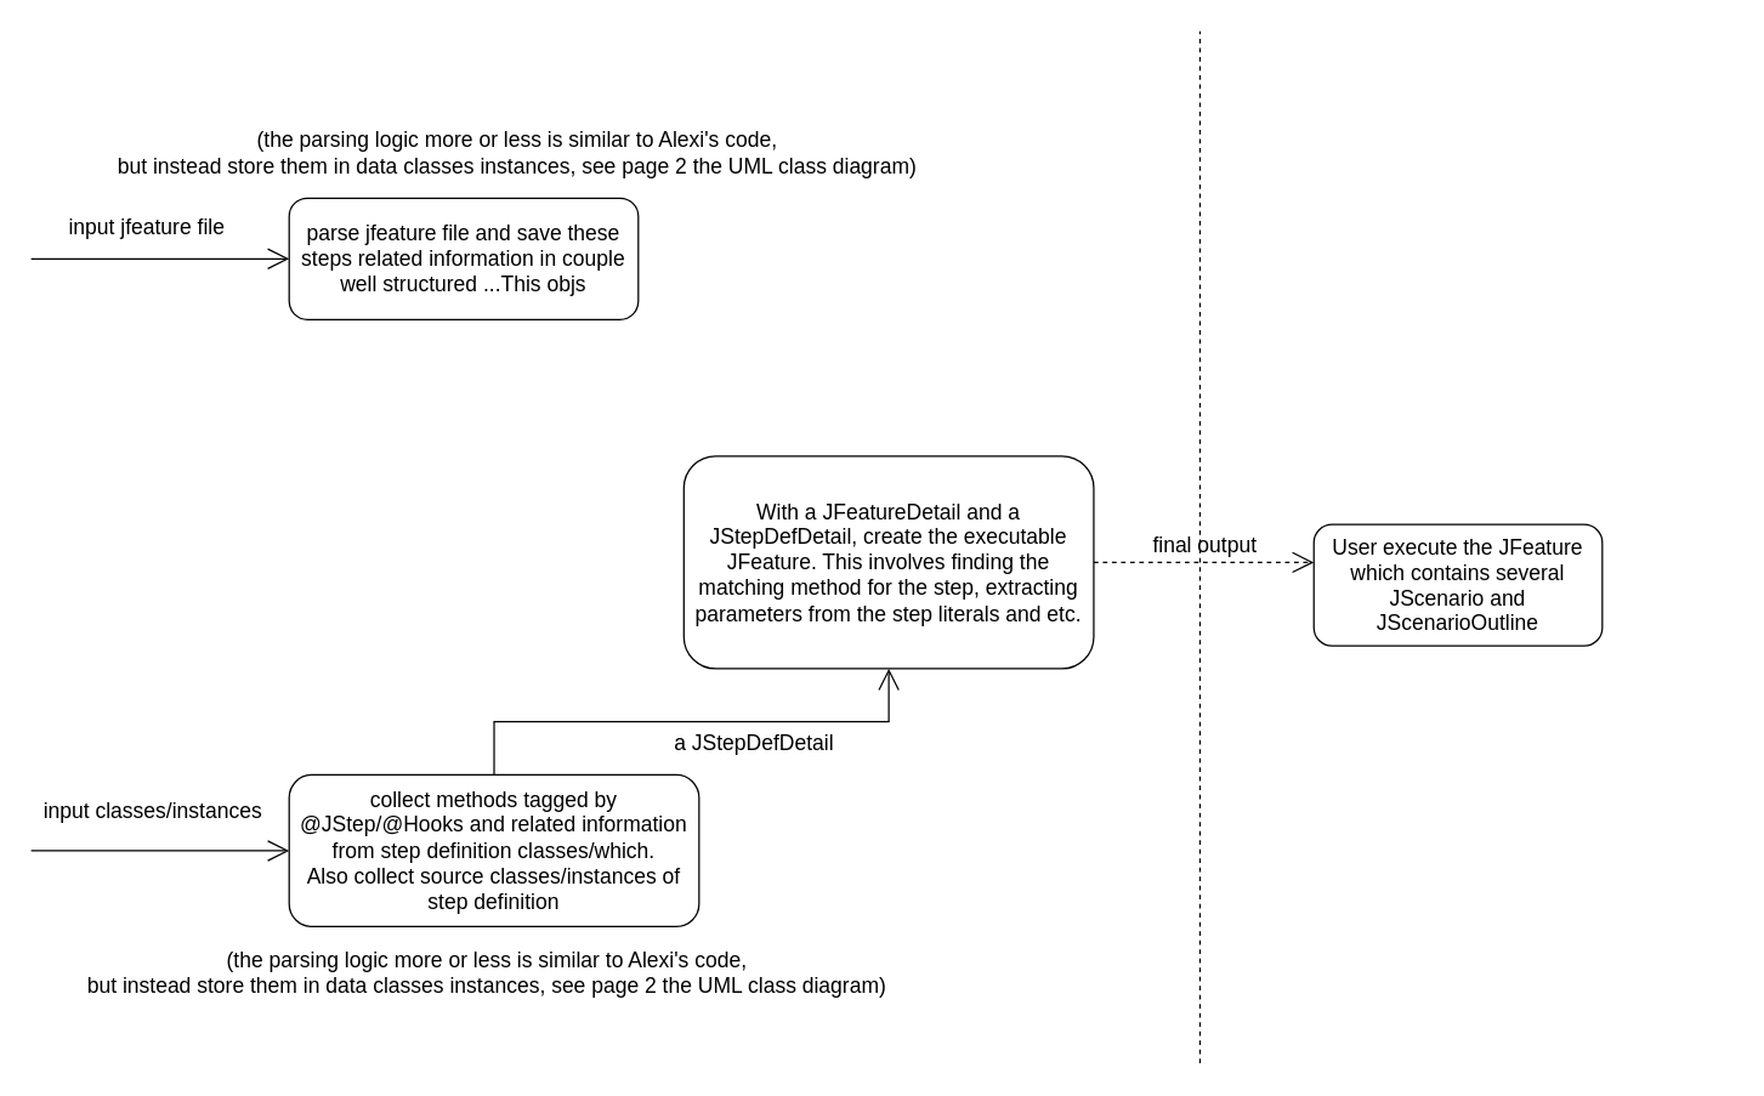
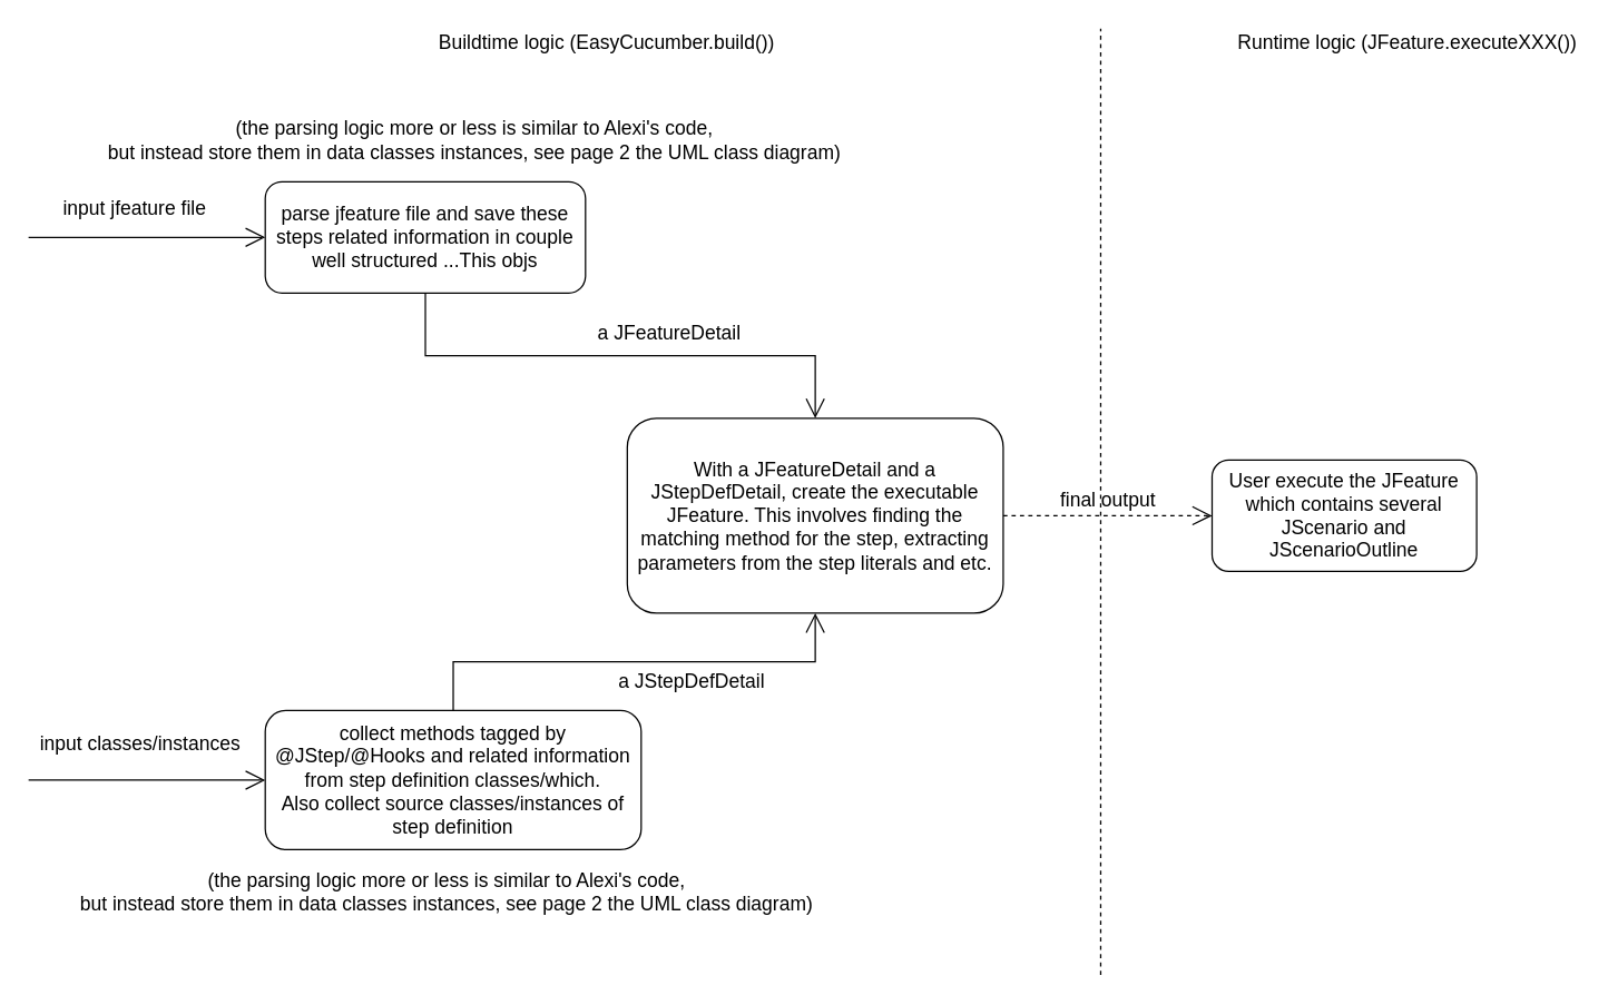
  <mxCell id="0" />
  <mxCell id="1" parent="0" />
  <mxCell id="2" value="input jfeature file" style="edgeStyle=elbowEdgeStyle;html=1;elbow=horizontal;startArrow=open;rounded=0;endArrow=none;verticalAlign=bottom;startSize=12;fontSize=14;" parent="1" source="10" edge="1"><mxGeometry x="0.111" y="-10" relative="1" as="geometry"><mxPoint x="20" y="170" as="targetPoint" /><mxPoint x="190" y="290" as="sourcePoint" /><mxPoint as="offset" /></mxGeometry></mxCell>
+ <mxCell id="3" value="a JFeatureDetail" style="edgeStyle=elbowEdgeStyle;html=1;elbow=vertical;endArrow=open;rounded=0;verticalAlign=bottom;endSize=12;fontSize=14;" parent="1" source="10" target="8" edge="1"><mxGeometry x="0.191" y="5" relative="1" as="geometry"><mxPoint x="575" y="350" as="targetPoint" /><mxPoint x="380" y="290" as="sourcePoint" /><mxPoint as="offset" /></mxGeometry></mxCell>
  <mxCell id="4" value="input classes/instances" style="edgeStyle=elbowEdgeStyle;html=1;elbow=horizontal;startArrow=open;rounded=0;endArrow=none;verticalAlign=bottom;startSize=12;fontSize=14;" parent="1" source="9" edge="1"><mxGeometry x="0.059" y="-15" relative="1" as="geometry"><mxPoint x="20" y="560" as="targetPoint" /><mxPoint as="offset" /><mxPoint x="240" y="500" as="sourcePoint" /></mxGeometry></mxCell>
  <mxCell id="5" value="a JStepDefDetail" style="edgeStyle=elbowEdgeStyle;html=1;elbow=vertical;endArrow=open;rounded=0;verticalAlign=bottom;endSize=12;fontSize=14;" parent="1" source="9" target="8" edge="1"><mxGeometry x="0.25" y="-25" relative="1" as="geometry"><mxPoint x="575" y="450" as="targetPoint" /><mxPoint x="430" y="500" as="sourcePoint" /><mxPoint as="offset" /></mxGeometry></mxCell>
  <mxCell id="6" value="final output" style="edgeStyle=elbowEdgeStyle;html=1;elbow=vertical;endArrow=open;rounded=0;verticalAlign=bottom;endSize=12;fontSize=14;exitX=1;exitY=0.5;exitDx=0;exitDy=0;dashed=1;" parent="1" source="8" target="7" edge="1"><mxGeometry relative="1" as="geometry"><mxPoint x="870" y="405" as="targetPoint" /><mxPoint x="740" y="400" as="sourcePoint" /></mxGeometry></mxCell>
- <mxCell id="7" value="User execute the JFeature which contains several JScenario and JScenarioOutline" style="shape=rect;html=1;rounded=1;whiteSpace=wrap;align=center;fontSize=14;" parent="1" vertex="1"><mxGeometry x="865" y="345" width="190" height="80" as="geometry" /></mxCell>
+ <mxCell id="7" value="User execute the JFeature which contains several JScenario and JScenarioOutline" style="shape=rect;html=1;rounded=1;whiteSpace=wrap;align=center;fontSize=14;" parent="1" vertex="1"><mxGeometry x="870" y="330" width="190" height="80" as="geometry" /></mxCell>
  <mxCell id="8" value="With&amp;nbsp;&lt;span&gt;a JFeatureDetail&amp;nbsp;&lt;/span&gt;and a JStepDefDetail, create the executable JFeature. This involves finding the matching method for the step, extracting parameters from the step literals and etc." style="shape=rect;html=1;rounded=1;whiteSpace=wrap;align=center;fontSize=14;" parent="1" vertex="1"><mxGeometry x="450" y="300" width="270" height="140" as="geometry" /></mxCell>
  <mxCell id="9" value="collect methods tagged by @JStep/@Hooks and related information from step definition classes/which.&lt;br&gt;Also collect source classes/instances of step definition" style="shape=rect;html=1;rounded=1;whiteSpace=wrap;align=center;fontSize=14;" parent="1" vertex="1"><mxGeometry x="190" y="510" width="270" height="100" as="geometry" /></mxCell>
  <mxCell id="10" value="parse jfeature file and save these steps related information in couple well structured ...This objs" style="shape=rect;html=1;rounded=1;whiteSpace=wrap;align=center;fontSize=14;" parent="1" vertex="1"><mxGeometry x="190" y="130" width="230" height="80" as="geometry" /></mxCell>
  <mxCell id="11" value="" style="endArrow=none;dashed=1;html=1;rounded=0;fontSize=14;" parent="1" edge="1"><mxGeometry width="50" height="50" relative="1" as="geometry"><mxPoint x="790" y="700" as="sourcePoint" /><mxPoint x="790" y="20" as="targetPoint" /></mxGeometry></mxCell>
+ <mxCell id="12" value="Buildtime logic (EasyCucumber.build())" style="text;html=1;align=center;verticalAlign=middle;resizable=0;points=[];autosize=1;strokeColor=none;fillColor=none;fontSize=14;" parent="1" vertex="1"><mxGeometry x="305" y="20" width="260" height="20" as="geometry" /></mxCell>
+ <mxCell id="13" value="Runtime logic (JFeature.executeXXX())" style="text;html=1;align=center;verticalAlign=middle;resizable=0;points=[];autosize=1;strokeColor=none;fillColor=none;fontSize=14;" parent="1" vertex="1"><mxGeometry x="880" y="20" width="260" height="20" as="geometry" /></mxCell>
  <mxCell id="14" value="(the parsing logic more or less is similar to Alexi's code, &lt;br&gt;but instead store them in data classes instances, see page 2 the UML class diagram)" style="text;html=1;align=center;verticalAlign=middle;resizable=0;points=[];autosize=1;strokeColor=none;fillColor=none;fontSize=14;" parent="1" vertex="1"><mxGeometry x="70" y="80" width="540" height="40" as="geometry" /></mxCell>
  <mxCell id="15" value="(the parsing logic more or less is similar to Alexi's code, &lt;br&gt;but instead store them in data classes instances, see page 2 the UML class diagram)" style="text;html=1;align=center;verticalAlign=middle;resizable=0;points=[];autosize=1;strokeColor=none;fillColor=none;fontSize=14;" parent="1" vertex="1"><mxGeometry x="50" y="620" width="540" height="40" as="geometry" /></mxCell>
